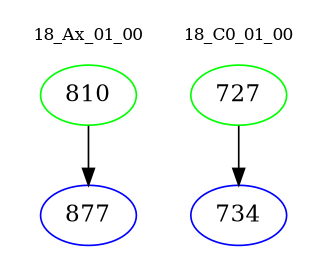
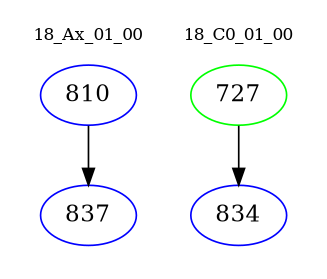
  digraph {
    node [color=green]
    edge [color=black]
-   n1 [label=810]
-   n2 [color=blue label=877]
+   n1 [color=blue label=810]
+   n2 [color=blue label=837]
    n3 [label=727]
-   n4 [color=blue label=734]
+   n4 [color=blue label=834]
    subgraph cluster_1 {
      color=white
      fontsize=10
      label="18_Ax_01_00"
      n1
      n2
    }
    subgraph cluster_2 {
      color=white
      fontsize=10
      label="18_C0_01_00"
      n3
      n4
    }
    n1 -> n2
    n3 -> n4
  }
